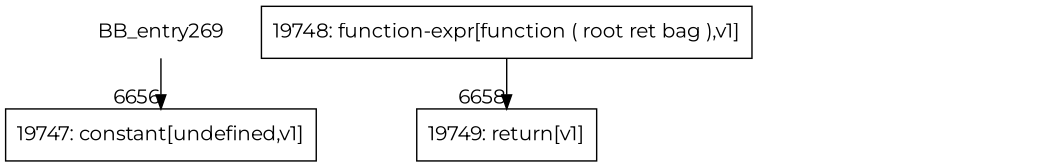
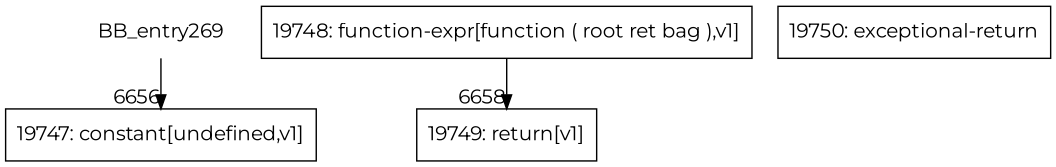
  digraph {
    fontname=Montserrat
    rankdir=TD
    node [fontname=Montserrat shape=record]
    edge [fontname=Montserrat headport=n tailport=s]
    n1 [label=BB_entry269 shape=none]
    n2 [label="{19747: constant[undefined,v1]}"]
    n3 [label="{19748: function-expr[function ( root ret bag ),v1]}"]
    n4 [label="{19749: return[v1]}"]
+   n5 [label="{19750: exceptional-return}"]
    n1 -> n2 [headlabel="    6656"]
    n3 -> n4 [headlabel="      6658"]
  }
